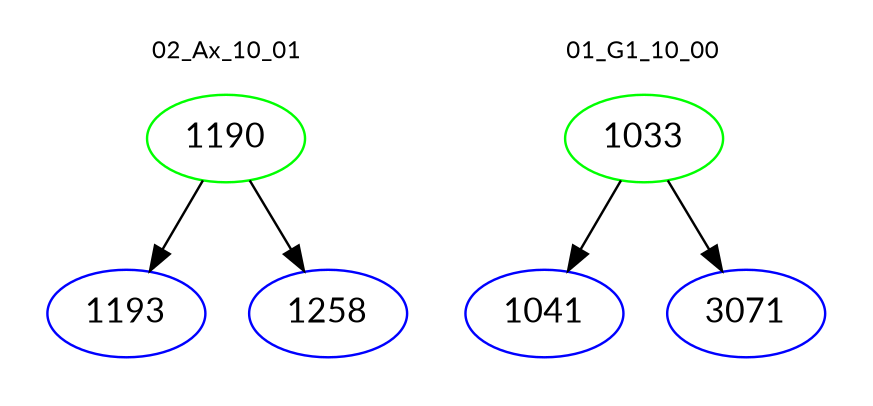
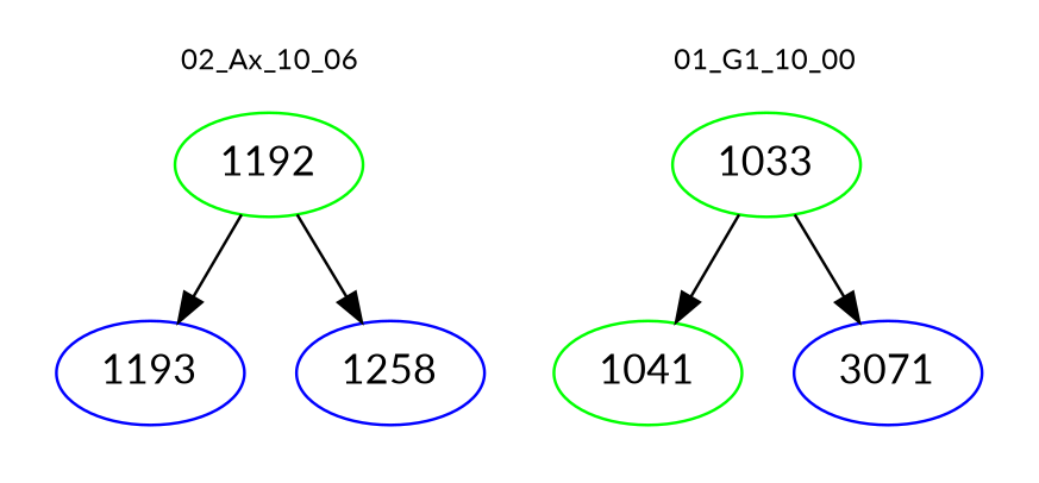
  digraph {
    fontname=Lato
    node [color=blue fontname=Lato]
    edge [color=black fontname=Lato]
-   n1 [color=green label=1190]
+   n1 [color=green label=1192]
    n2 [label=1193]
    n3 [label=1258]
    n4 [color=green label=1033]
-   n5 [label=1041]
+   n5 [color=green label=1041]
    n6 [label=3071]
    subgraph cluster_1 {
      color=white
      fontsize=10
-     label="02_Ax_10_01"
+     label="02_Ax_10_06"
      n1
      n2
      n3
    }
    subgraph cluster_2 {
      color=white
      fontsize=10
      label="01_G1_10_00"
      n4
      n5
      n6
    }
    n1 -> n2
    n1 -> n3
    n4 -> n5
    n4 -> n6
  }
